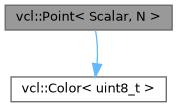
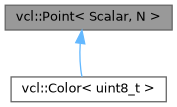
  digraph {
    node [color=gray40 fontname=Helvetica fontsize=10 shape=box style=filled]
    n1 [fillcolor=grey60 fontcolor=black height=0.2 label="vcl::Point\< Scalar, N \>" width=0.4]
    n2 [fillcolor=white height=0.2 label="vcl::Color\< uint8_t \>" width=0.4]
-   n2 -> n1 [color=steelblue1 dir=back fontname=Helvetica fontsize=10 labelfontname=Helvetica labelfontsize=10 style=solid]
+   n1 -> n2 [color=steelblue1 dir=back fontname=Helvetica fontsize=10 labelfontname=Helvetica labelfontsize=10 style=solid]
  }
